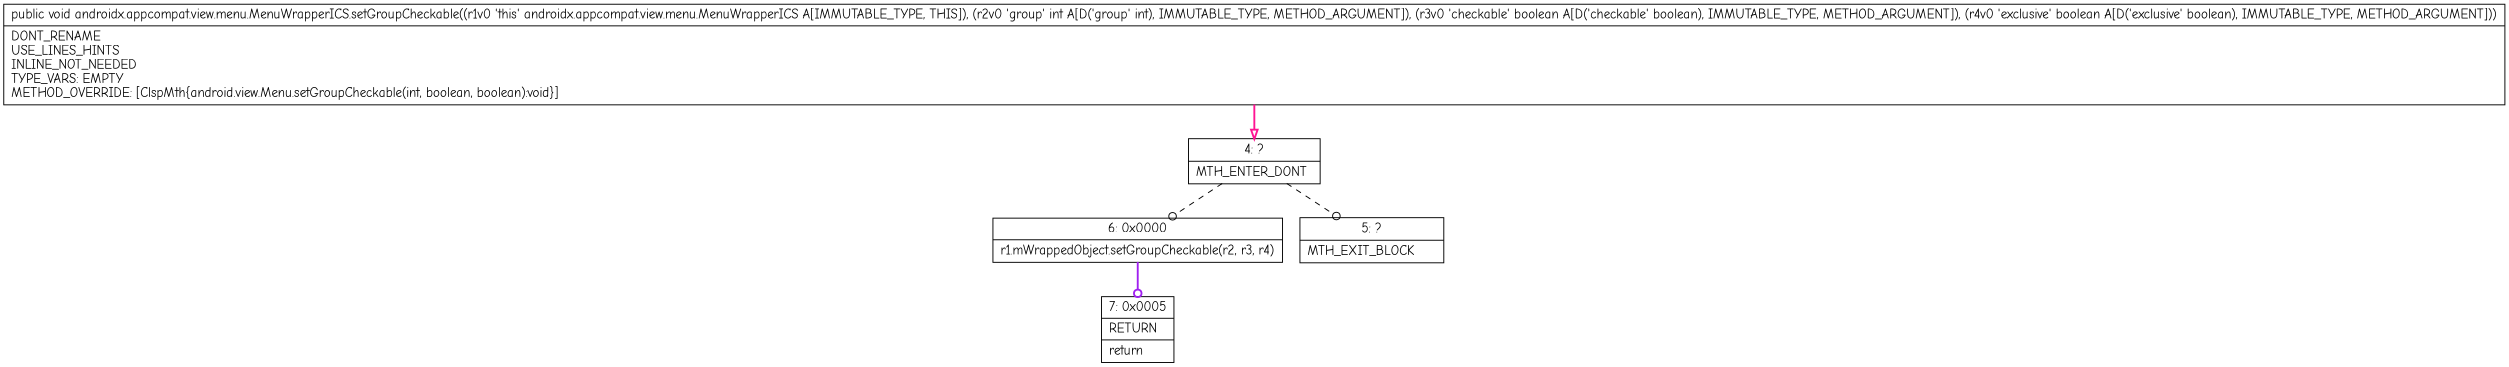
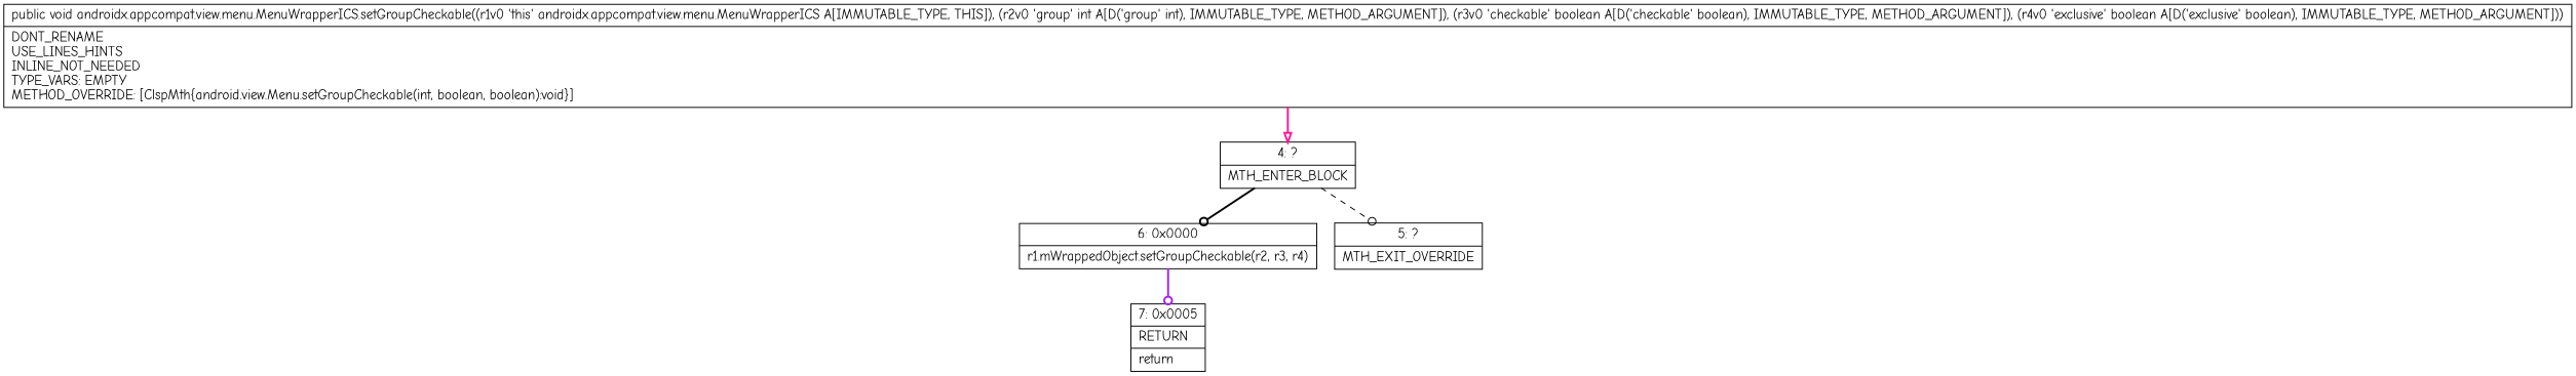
  digraph {
    fontname="Comic Neue"
    node [fontname="Comic Neue" shape=record]
    edge [arrowhead=odot color=black fontname="Comic Neue" style=dashed]
-   n1 [label="{4\:\ ?|MTH_ENTER_DONT\l}"]
+   n1 [label="{4\:\ ?|MTH_ENTER_BLOCK\l}"]
    n2 [label="{6\:\ 0x0000|r1.mWrappedObject.setGroupCheckable(r2, r3, r4)\l}"]
-   n3 [label="{5\:\ ?|MTH_EXIT_BLOCK\l}"]
+   n3 [label="{5\:\ ?|MTH_EXIT_OVERRIDE\l}"]
    n4 [label="{7\:\ 0x0005|RETURN\l|return\l}"]
    n5 [label="{public void androidx.appcompat.view.menu.MenuWrapperICS.setGroupCheckable((r1v0 'this' androidx.appcompat.view.menu.MenuWrapperICS A[IMMUTABLE_TYPE, THIS]), (r2v0 'group' int A[D('group' int), IMMUTABLE_TYPE, METHOD_ARGUMENT]), (r3v0 'checkable' boolean A[D('checkable' boolean), IMMUTABLE_TYPE, METHOD_ARGUMENT]), (r4v0 'exclusive' boolean A[D('exclusive' boolean), IMMUTABLE_TYPE, METHOD_ARGUMENT]))  | DONT_RENAME\lUSE_LINES_HINTS\lINLINE_NOT_NEEDED\lTYPE_VARS: EMPTY\lMETHOD_OVERRIDE: [ClspMth\{android.view.Menu.setGroupCheckable(int, boolean, boolean):void\}]\l}"]
-   n1 -> n2
+   n1 -> n2 [style=bold]
    n1 -> n3
    n2 -> n4 [color=purple style=bold]
    n5 -> n1 [arrowhead=onormal color=deeppink style=bold]
  }
